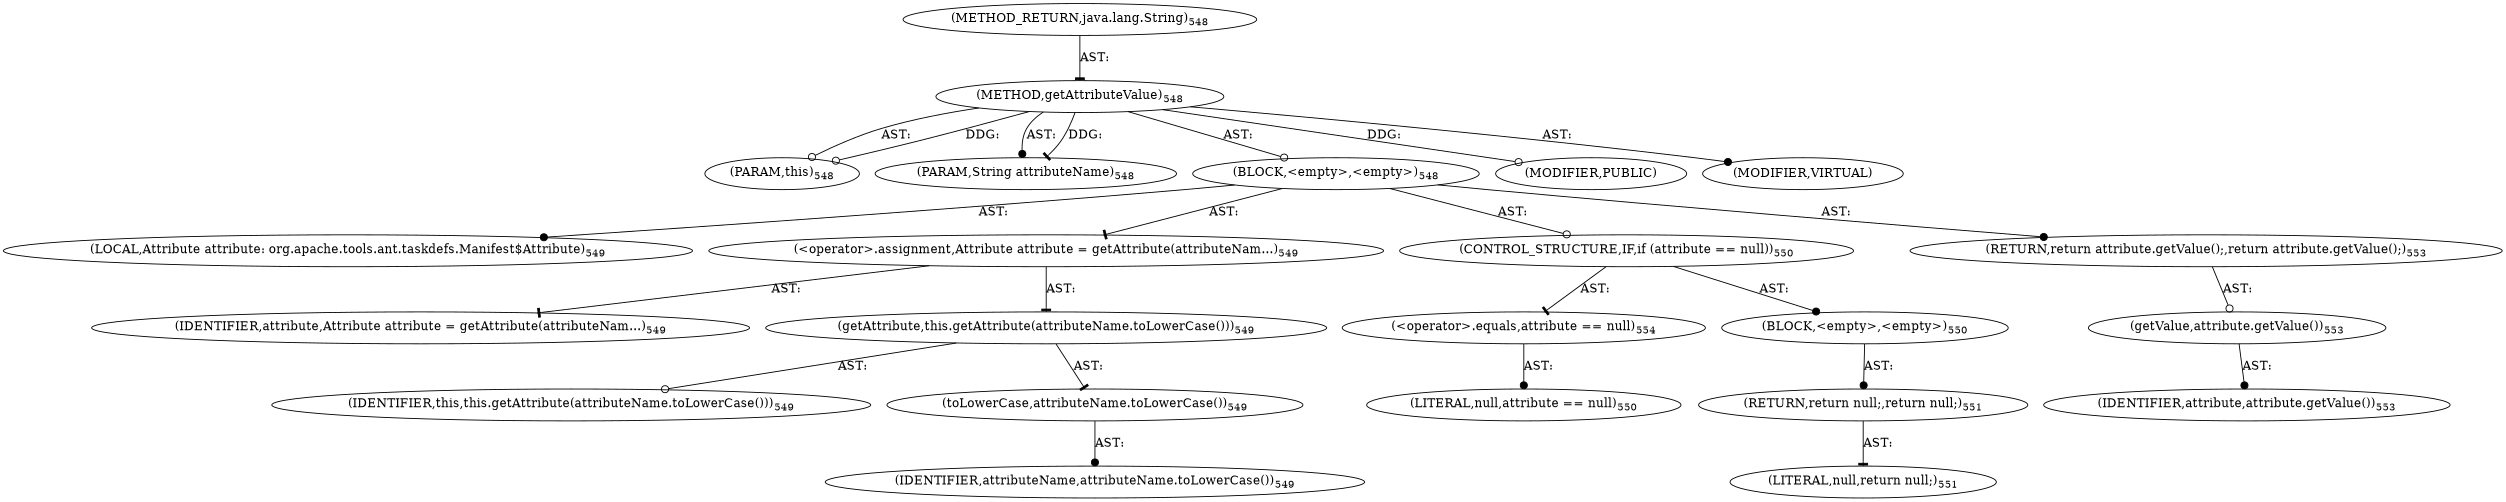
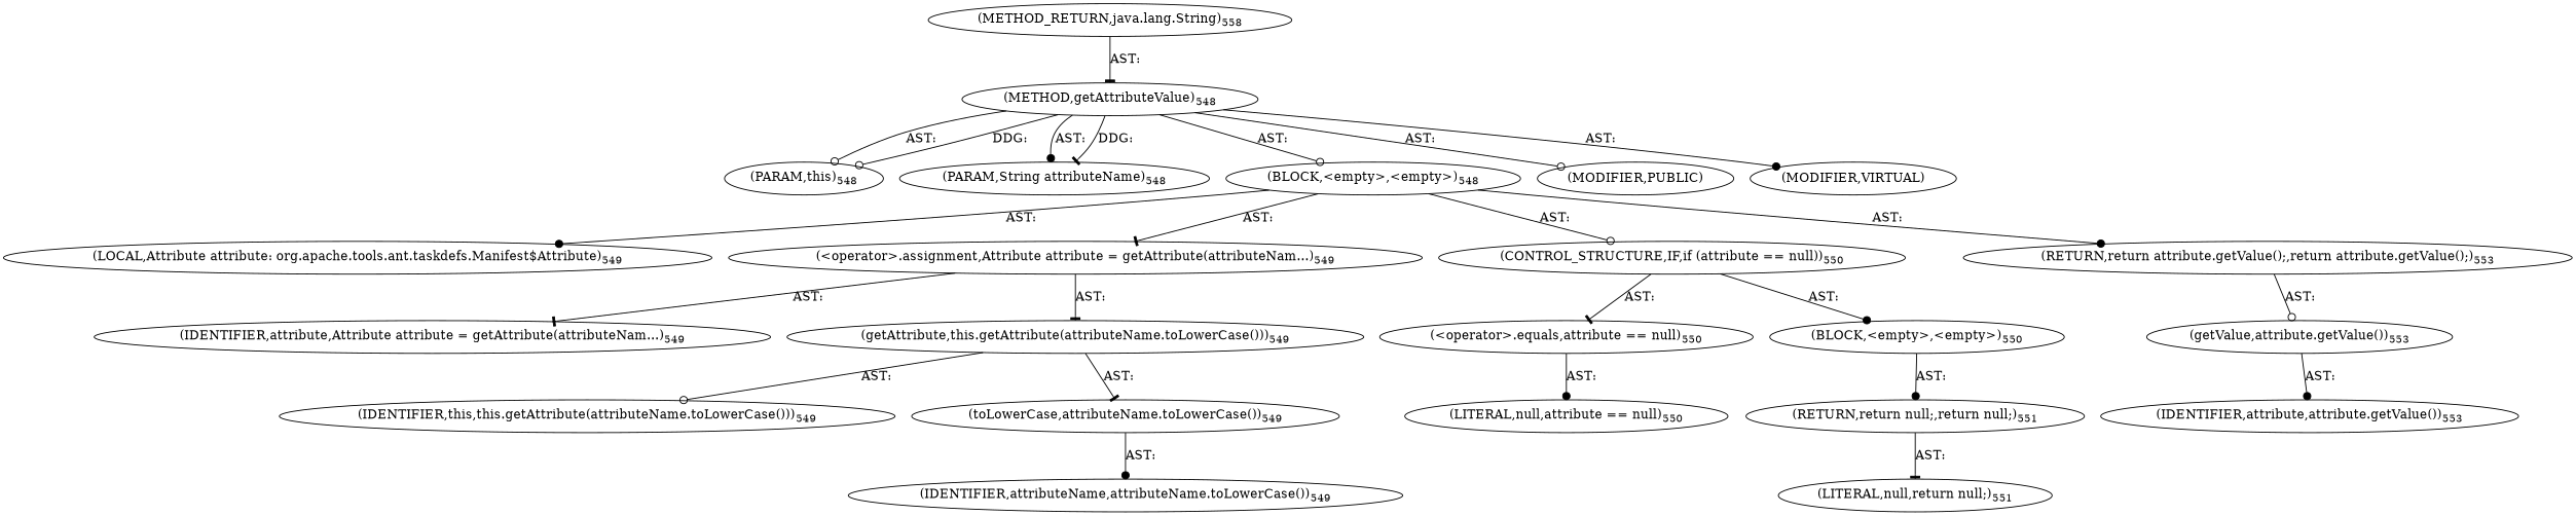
  digraph {
    edge [arrowhead=dot]
    n1 [label=<(METHOD,getAttributeValue)<SUB>548</SUB>>]
    n2 [label=<(PARAM,this)<SUB>548</SUB>>]
    n3 [label=<(PARAM,String attributeName)<SUB>548</SUB>>]
    n4 [label=<(BLOCK,&lt;empty&gt;,&lt;empty&gt;)<SUB>548</SUB>>]
    n5 [label=<(MODIFIER,PUBLIC)>]
    n6 [label=<(MODIFIER,VIRTUAL)>]
    n7 [label=<(LOCAL,Attribute attribute: org.apache.tools.ant.taskdefs.Manifest$Attribute)<SUB>549</SUB>>]
    n8 [label=<(&lt;operator&gt;.assignment,Attribute attribute = getAttribute(attributeNam...)<SUB>549</SUB>>]
    n9 [label=<(CONTROL_STRUCTURE,IF,if (attribute == null))<SUB>550</SUB>>]
    n10 [label=<(RETURN,return attribute.getValue();,return attribute.getValue();)<SUB>553</SUB>>]
-   n11 [label=<(METHOD_RETURN,java.lang.String)<SUB>548</SUB>>]
+   n11 [label=<(METHOD_RETURN,java.lang.String)<SUB>558</SUB>>]
    n12 [label=<(IDENTIFIER,attribute,Attribute attribute = getAttribute(attributeNam...)<SUB>549</SUB>>]
    n13 [label=<(getAttribute,this.getAttribute(attributeName.toLowerCase()))<SUB>549</SUB>>]
-   n14 [label=<(&lt;operator&gt;.equals,attribute == null)<SUB>554</SUB>>]
+   n14 [label=<(&lt;operator&gt;.equals,attribute == null)<SUB>550</SUB>>]
    n15 [label=<(BLOCK,&lt;empty&gt;,&lt;empty&gt;)<SUB>550</SUB>>]
    n16 [label=<(getValue,attribute.getValue())<SUB>553</SUB>>]
    n17 [label=<(IDENTIFIER,this,this.getAttribute(attributeName.toLowerCase()))<SUB>549</SUB>>]
    n18 [label=<(toLowerCase,attributeName.toLowerCase())<SUB>549</SUB>>]
    n19 [label=<(IDENTIFIER,attributeName,attributeName.toLowerCase())<SUB>549</SUB>>]
    n20 [label=<(LITERAL,null,attribute == null)<SUB>550</SUB>>]
    n21 [label=<(RETURN,return null;,return null;)<SUB>551</SUB>>]
    n22 [label=<(LITERAL,null,return null;)<SUB>551</SUB>>]
    n23 [label=<(IDENTIFIER,attribute,attribute.getValue())<SUB>553</SUB>>]
    n1 -> n2 [arrowhead=odot label="AST: "]
    n1 -> n2 [arrowhead=odot label="DDG: "]
    n1 -> n3 [label="AST: "]
    n1 -> n3 [arrowhead=tee label="DDG: "]
    n1 -> n4 [arrowhead=odot label="AST: "]
-   n1 -> n5 [arrowhead=odot label="DDG: "]
+   n1 -> n5 [arrowhead=odot label="AST: "]
    n1 -> n6 [label="AST: "]
    n4 -> n7 [label="AST: "]
    n4 -> n8 [arrowhead=tee label="AST: "]
    n4 -> n9 [arrowhead=odot label="AST: "]
    n4 -> n10 [label="AST: "]
    n8 -> n12 [arrowhead=tee label="AST: "]
    n8 -> n13 [arrowhead=tee label="AST: "]
    n9 -> n14 [arrowhead=tee label="AST: "]
    n9 -> n15 [label="AST: "]
    n10 -> n16 [arrowhead=odot label="AST: "]
    n11 -> n1 [arrowhead=tee label="AST: "]
    n13 -> n17 [arrowhead=odot label="AST: "]
    n13 -> n18 [arrowhead=tee label="AST: "]
    n14 -> n20 [label="AST: "]
    n15 -> n21 [label="AST: "]
    n16 -> n23 [label="AST: "]
    n18 -> n19 [label="AST: "]
    n21 -> n22 [arrowhead=tee label="AST: "]
  }
